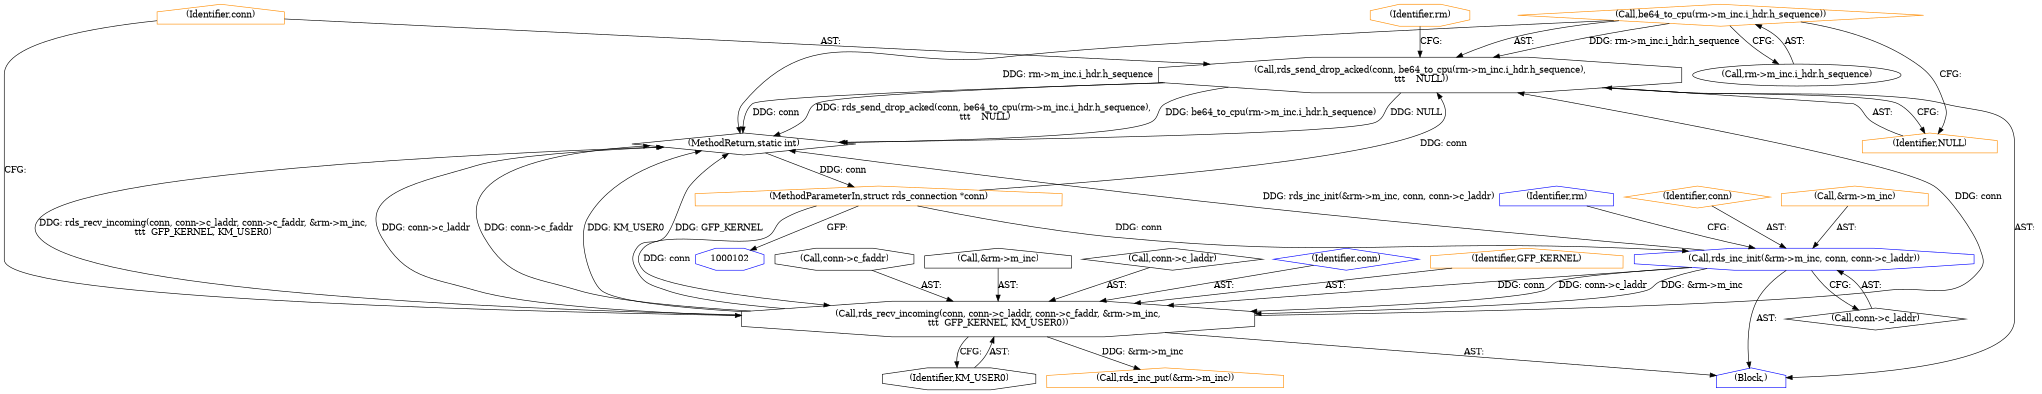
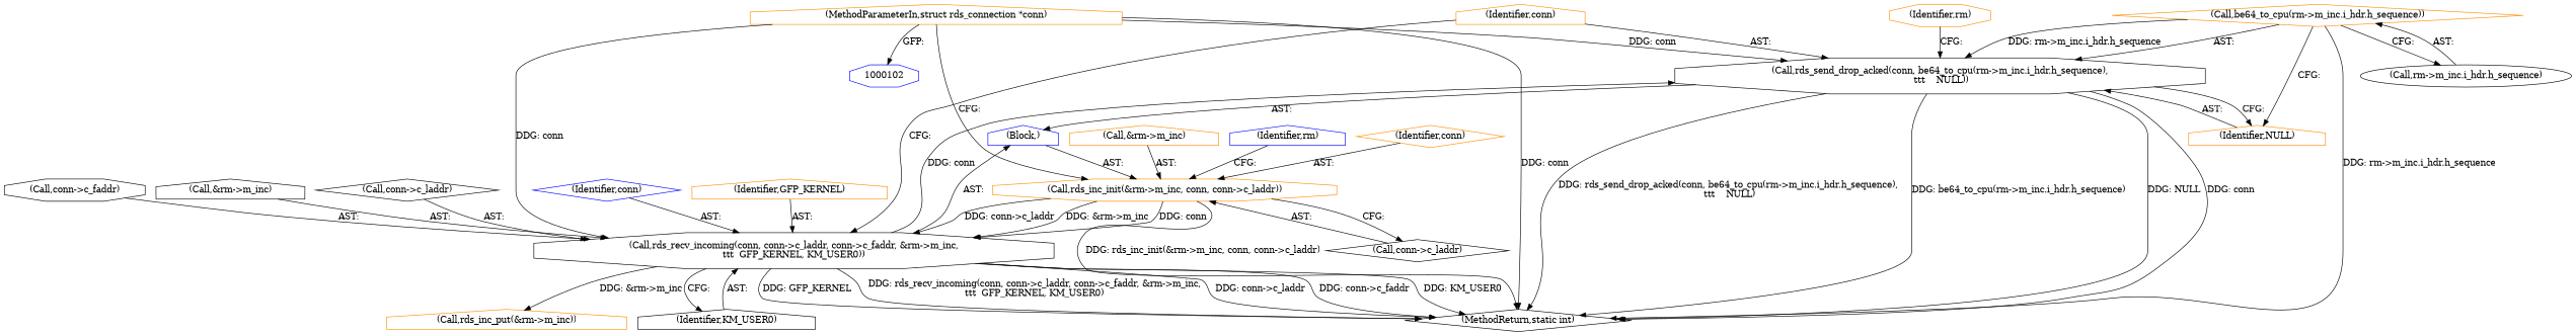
  digraph {
    node [color=darkorange shape=house]
    n1 [color=black label="(Call,rds_send_drop_acked(conn, be64_to_cpu(rm->m_inc.i_hdr.h_sequence),\n \t\t\t    NULL))" shape=octagon]
    n2 [color=black label="(MethodReturn,static int)" shape=diamond]
    n3 [color=blue label="(Block,)"]
    n4 [label="(Identifier,NULL)"]
    n5 [color=black label="(Call,rds_recv_incoming(conn, conn->c_laddr, conn->c_faddr, &rm->m_inc,\n\t\t\t  GFP_KERNEL, KM_USER0))" shape=octagon]
-   n6 [color=black label="(Identifier,KM_USER0)" shape=octagon]
+   n6 [color=black label="(Identifier,KM_USER0)"]
    n7 [label="(Call,rds_inc_put(&rm->m_inc))"]
-   n8 [color=blue label="(Call,rds_inc_init(&rm->m_inc, conn, conn->c_laddr))" shape=octagon]
+   n8 [label="(Call,rds_inc_init(&rm->m_inc, conn, conn->c_laddr))" shape=octagon]
    n9 [color=black label="(Call,conn->c_laddr)" shape=diamond]
    n10 [label="(MethodParameterIn,struct rds_connection *conn)"]
    1000102 [color=blue shape=octagon]
    n12 [label="(Call,be64_to_cpu(rm->m_inc.i_hdr.h_sequence))" shape=diamond]
    n13 [color=black label="(Call,rm->m_inc.i_hdr.h_sequence)" shape=ellipse]
    n14 [label="(Identifier,conn)"]
    n15 [color=blue label="(Identifier,rm)"]
    n16 [color=black label="(Call,conn->c_faddr)" shape=octagon]
    n17 [label="(Identifier,conn)" shape=diamond]
    n18 [color=black label="(Call,&rm->m_inc)"]
    n19 [color=black label="(Call,conn->c_laddr)" shape=diamond]
    n20 [color=blue label="(Identifier,conn)" shape=diamond]
    n21 [label="(Identifier,GFP_KERNEL)"]
    n22 [label="(Identifier,rm)" shape=octagon]
    n23 [label="(Call,&rm->m_inc)"]
    n1 -> n2 [label="DDG: rds_send_drop_acked(conn, be64_to_cpu(rm->m_inc.i_hdr.h_sequence),\n \t\t\t    NULL)"]
    n1 -> n2 [label="DDG: be64_to_cpu(rm->m_inc.i_hdr.h_sequence)"]
    n1 -> n2 [label="DDG: NULL"]
    n1 -> n2 [label="DDG: conn"]
    n1 -> n3 [label="AST: "]
    n1 -> n4 [label="CFG: "]
    n4 -> n1 [label="AST: "]
    n5 -> n1 [label="DDG: conn"]
    n5 -> n2 [label="DDG: rds_recv_incoming(conn, conn->c_laddr, conn->c_faddr, &rm->m_inc,\n\t\t\t  GFP_KERNEL, KM_USER0)"]
    n5 -> n2 [label="DDG: conn->c_laddr"]
    n5 -> n2 [label="DDG: conn->c_faddr"]
    n5 -> n2 [label="DDG: KM_USER0"]
    n5 -> n2 [label="DDG: GFP_KERNEL"]
    n5 -> n3 [label="AST: "]
    n5 -> n6 [label="CFG: "]
    n5 -> n7 [label="DDG: &rm->m_inc"]
    n6 -> n5 [label="AST: "]
    n8 -> n2 [label="DDG: rds_inc_init(&rm->m_inc, conn, conn->c_laddr)"]
-   n8 -> n3 [label="AST: "]
+   n3 -> n8 [label="AST: "]
    n8 -> n5 [label="DDG: conn"]
    n8 -> n5 [label="DDG: conn->c_laddr"]
    n8 -> n5 [label="DDG: &rm->m_inc"]
    n8 -> n9 [label="CFG: "]
    n9 -> n8 [label="AST: "]
    n10 -> n1 [label="DDG: conn"]
-   n2 -> n10 [label="DDG: conn"]
+   n10 -> n2 [label="DDG: conn"]
    n10 -> n5 [label="DDG: conn"]
-   n10 -> n8 [label="DDG: conn"]
+   n10 -> n8 [label="CFG: "]
    n10 -> 1000102 [label="GFP: "]
    n12 -> n1 [label="AST: "]
    n12 -> n1 [label="DDG: rm->m_inc.i_hdr.h_sequence"]
    n12 -> n2 [label="DDG: rm->m_inc.i_hdr.h_sequence"]
    n12 -> n4 [label="CFG: "]
    n12 -> n13 [label="CFG: "]
    n13 -> n12 [label="AST: "]
    n14 -> n1 [label="AST: "]
    n14 -> n5 [label="CFG: "]
    n15 -> n8 [label="CFG: "]
    n16 -> n5 [label="AST: "]
    n17 -> n8 [label="AST: "]
    n18 -> n5 [label="AST: "]
    n19 -> n5 [label="AST: "]
    n20 -> n5 [label="AST: "]
    n21 -> n5 [label="AST: "]
    n22 -> n1 [label="CFG: "]
    n23 -> n8 [label="AST: "]
  }
